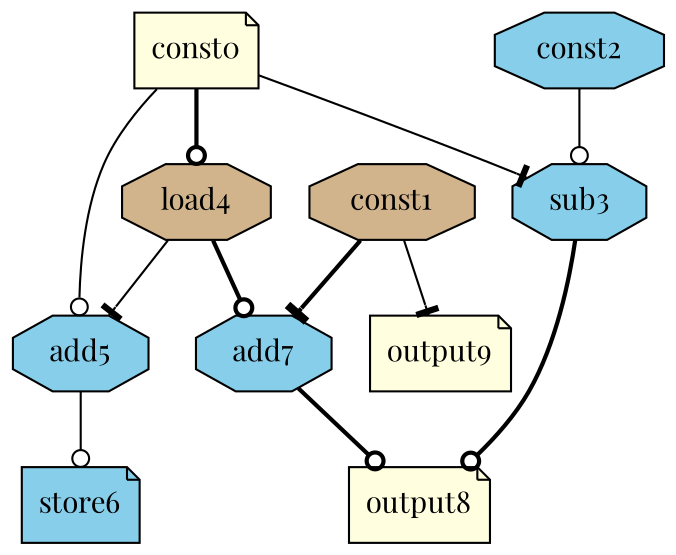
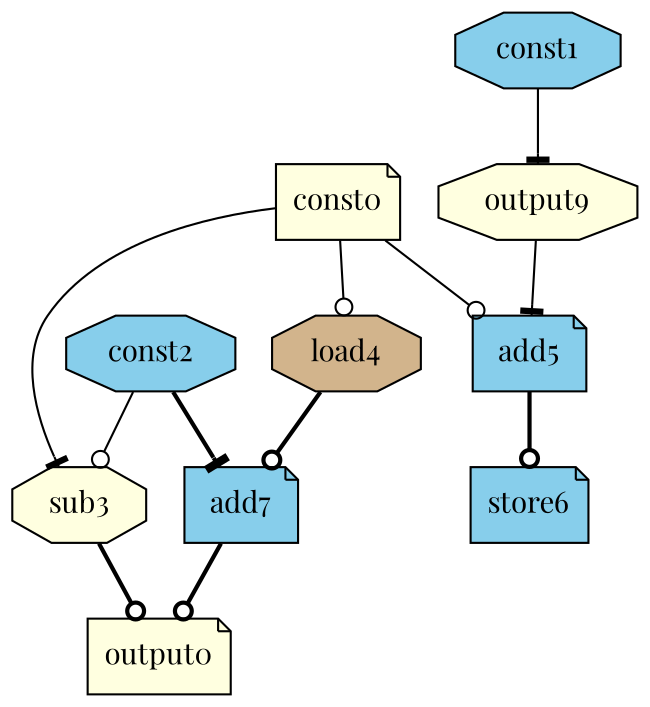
  digraph {
    fontname="Playfair Display"
    node [fillcolor=skyblue fontname="Playfair Display" opcode=const shape=octagon style=filled]
    edge [arrowhead=odot fontname="Playfair Display" operand=0 style=solid]
    const0 [fillcolor=lightyellow shape=note]
-   sub3 [opcode=sub]
+   sub3 [fillcolor=lightyellow opcode=sub]
    load4 [fillcolor=tan opcode=load]
-   add5 [opcode=add]
-   output8 [fillcolor=lightyellow opcode=output shape=note]
-   add7 [opcode=add]
+   add5 [opcode=add shape=note]
+   output8 [fillcolor=lightyellow opcode=output shape=note label=output0]
+   add7 [opcode=add shape=note]
    store6 [opcode=store shape=note]
-   const1 [fillcolor=tan]
-   output9 [fillcolor=lightyellow opcode=output shape=note]
+   const1
+   output9 [fillcolor=lightyellow opcode=output]
    const2
    const0 -> sub3 [arrowhead=tee]
-   const0 -> load4 [style=bold]
+   const0 -> load4
    const0 -> add5
    sub3 -> output8 [style=bold]
-   load4 -> add5 [arrowhead=tee operand=1]
+   output9 -> add5 [arrowhead=tee operand=1]
    load4 -> add7 [operand=1 style=bold]
-   add5 -> store6 [operand=1]
+   add5 -> store6 [operand=1 style=bold]
    add7 -> output8 [style=bold]
-   const1 -> add7 [arrowhead=tee style=bold]
+   const2 -> add7 [arrowhead=tee style=bold]
    const1 -> output9 [arrowhead=tee]
    const2 -> sub3 [operand=1]
  }
